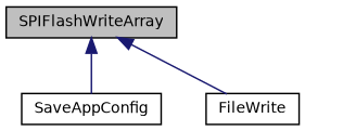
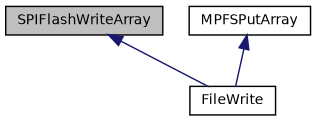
  digraph {
    rankdir=TB
    node [color=black fillcolor=white fontname=Helvetica fontsize=10 shape=record style=filled]
    edge [color=midnightblue dir=back fontname=Helvetica fontsize=10 labelfontname=Helvetica labelfontsize=10 style=solid]
    n1 [fillcolor=grey75 fontcolor=black height=0.2 label=SPIFlashWriteArray width=0.4]
-   n2 [height=0.2 label=SaveAppConfig width=0.4]
    n3 [height=0.2 label=FileWrite width=0.4]
-   n1 -> n2
+   n4 [height=0.2 label=MPFSPutArray width=0.4]
    n1 -> n3
+   n4 -> n3
  }
